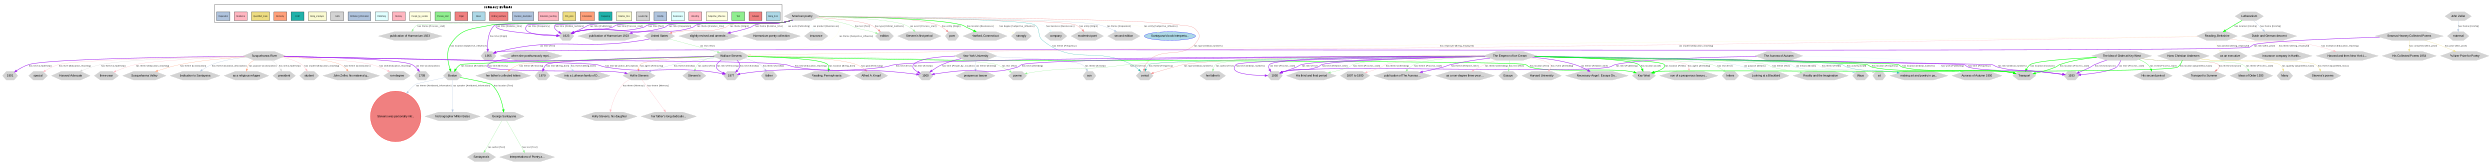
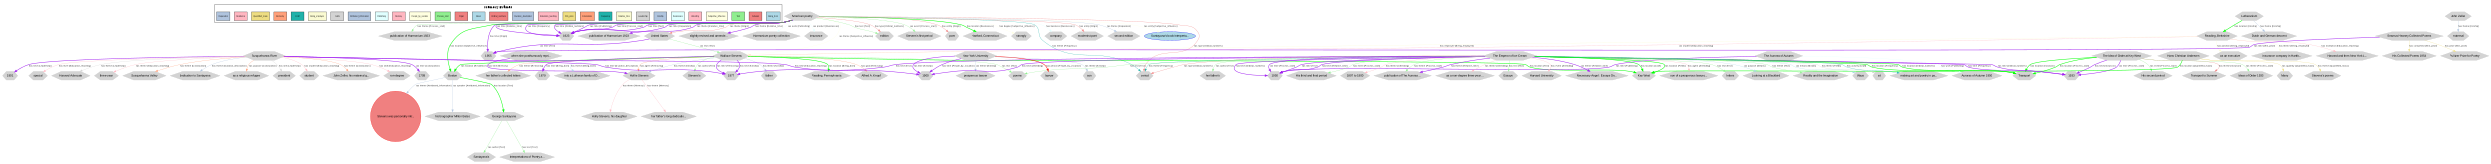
  digraph {
    bgcolor=white
    compound=true
    rankdir=TB
    node [fillcolor=lightgray fontname=Arial fontsize=12 shape=hexagon style=filled color=gray]
    edge [color=purple fontname=Arial fontsize=10 penwidth=1]
    n1 [fillcolor=lightblue fontsize=8 label=Being_born shape=box color=""]
    n2 [fillcolor=lightcoral fontsize=8 label=Inclusion shape=box color=""]
    n3 [fillcolor=lightgreen fontsize=8 label=Text shape=box color=""]
    n4 [fillcolor=lightyellow fontsize=8 label=Subjective_influence shape=box color=""]
    n5 [fillcolor=lightpink fontsize=8 label=Attending shape=box color=""]
    n6 [fillcolor=lightcyan fontsize=8 label=Businesses shape=box color=""]
    n7 [fillcolor=lightsteelblue fontsize=8 label=Kinship shape=box color=""]
    n8 [fontsize=8 label=Leadership shape=box color=""]
    n9 [fillcolor=lightgoldenrodyellow fontsize=8 label=Relative_time shape=box color=""]
    n10 [fillcolor=lightseagreen fontsize=8 label=Frequency shape=box color=""]
    n11 [fillcolor=lightsalmon fontsize=8 label=Colonization shape=box color=""]
    n12 [fillcolor=lightgoldenrod fontsize=8 label=Win_prize shape=box color=""]
    n13 [fillcolor=lightpink fontsize=8 label=Education_teaching shape=box color=""]
    n14 [fillcolor=lightsteelblue fontsize=8 label=Duration_description shape=box color=""]
    n15 [fillcolor=lightcoral fontsize=8 label=Ordinal_numbers shape=box color=""]
    n16 [fillcolor=lightblue fontsize=8 label=Means shape=box color=""]
    n17 [fillcolor=lightcoral fontsize=8 label=Origin shape=box color=""]
    n18 [fillcolor=lightgreen fontsize=8 label=Process_start shape=box color=""]
    n19 [fillcolor=lightyellow fontsize=8 label=People_by_vocation shape=box color=""]
    n20 [fillcolor=lightpink fontsize=8 label=Memory shape=box color=""]
    n21 [fillcolor=lightcyan fontsize=8 label=Publishing shape=box color=""]
    n22 [fillcolor=lightsteelblue fontsize=8 label=Attributed_information shape=box color=""]
    n23 [fontsize=8 label=Fields shape=box color=""]
    n24 [fillcolor=lightgoldenrodyellow fontsize=8 label=Being_employed shape=box color=""]
    n25 [fillcolor=lightseagreen fontsize=8 label=Craft shape=box color=""]
    n26 [fillcolor=lightsalmon fontsize=8 label=Removing shape=box color=""]
    n27 [fillcolor=lightgoldenrod fontsize=8 label=Quantified_mass shape=box color=""]
    n28 [fillcolor=lightpink fontsize=8 label=Residence shape=box color=""]
    n29 [fillcolor=lightsteelblue fontsize=8 label=Reparation shape=box color=""]
    n30 [color=red fillcolor=lightcoral label="Stevens was personally intr..." shape=circle]
    n31 [color=blue fillcolor=lightblue label="Santayana's book Interpreta..." shape=ellipse]
    n32 [label="son of a prosperous lawyer,..."]
    n33 [label="three-year"]
    n34 [label="into a Lutheran family of D..."]
    n35 [label=1900]
    n36 [label=letters]
    n37 [label=1955]
    n38 [label="publication of Harmonium 1923 "]
    n39 [label="when she posthumously repri..."]
    n40 [label="Hollie Stevens"]
    n41 [label="Looking at a Blackbird"]
    n42 [label="Santayana's"]
    n43 [label="Susquehanna Valley"]
    n44 [label="Stevens's"]
    n45 [label="her father's long dedicatio..."]
    n46 [label=period]
    n47 [label="The Idea of Order at Key West"]
    n48 [label=1933]
    n49 [label="His second period"]
    n50 [label="Transport to Summer"]
    n51 [label="Ideas of Order 1933 "]
    n52 [label=Transport]
    n53 [label="Reality and the Imagination"]
    n54 [label="as an executive"]
    n55 [label=1977]
    n56 [label=1923]
    n57 [label="insurance company in Hartfo..."]
    n58 [label=Ways]
    n59 [label=art]
    n60 [label="Holly Stevens, his daughter"]
    n61 [label="publication of Harmonium 1923"]
    n62 [label="American poetry"]
    n63 [label="Wallace Stevens"]
    n64 [label="slightly revised and amende..."]
    n65 [label="Harmonium poetry collection"]
    n66 [label=insurance]
    n67 [label=Boston]
    n68 [label=edition]
    n69 [label="Stevens's first period"]
    n70 [label=poet]
    n71 [label="Hartford, Connecticut"]
    n72 [label=strongly]
    n73 [label="United States"]
    n74 [label=company]
    n75 [label="modernist poet"]
    n76 [label="second edition"]
    n77 [label=father]
    n78 [label="Reading, Pennsylvania"]
    n79 [label="Alfred A. Knopf"]
    n80 [label="her father's collected letters"]
    n81 [label="Key West"]
    n82 [label=1879]
    n83 [label=poems]
    n84 [label="his biographer Milton Bates"]
    n85 [label="George Santayana"]
    n86 [label="dedication to Santayana"]
    n87 [label="Reading, Berkshire"]
    n88 [label="Harvard and then New York L..."]
    n89 [label="making art and poetry in pa..."]
    n90 [label="prosperous lawyer"]
    n91 [label="Hans Christian Andersen"]
    n92 [label="Stevens's poems"]
    n93 [label=Many]
    n94 [label=maternal]
    n95 [label="as a religious refugee"]
+   n96 [label=lawyer]
    n97 [label="her father's"]
    n98 [label="New York University"]
    n99 [label=son]
    n100 [label="His Collected Poems 1954"]
    n101 [label="Susquehanna River"]
    n102 [label=president]
    n103 [label=student]
    n104 [label="John Zeller, his maternal g..."]
    n105 [label="non-degree"]
    n106 [label=1709]
    n107 [label=1901]
    n108 [label=special]
    n109 [label="Harvard Advocate"]
    n110 [label=1950]
    n111 [label="Auroras of Autumn 1950"]
    n112 [label="Interpretations of Poetry a..."]
    n113 [label="His third and final period"]
    n114 [label="The Auroras of Autumn"]
    n115 [label="1897 to 1900"]
    n116 [label=Lutheranism]
    n117 [label="Dutch and German descent"]
    n118 [label="publication of The Auroras ..."]
    n119 [label="as a non-degree three-year ..."]
    n120 [label=Essays]
    n121 [label="Seamus Heaney Collected Poems"]
    n122 [label="Pulitzer Prize for Poetry"]
    n123 [label="Harvard University"]
    n124 [label="The Emperor of Ice-Cream"]
    n125 [label="Necessary Angel : Essays On..."]
    n126 [label="John Zeller"]
    subgraph cluster_1 {
      subgraph sub_2 {
        color=red
        fillcolor=lightcoral
        label=People
        style=filled
      }
    }
    subgraph cluster_3 {
      subgraph sub_4 {
        color=green
        fillcolor=lightgreen
        label=Locations
        style=filled
      }
    }
    subgraph cluster_5 {
      subgraph sub_6 {
        color=orange
        fillcolor=lightyellow
        label=Events
        style=filled
      }
    }
    subgraph cluster_7 {
      subgraph sub_8 {
        color=blue
        fillcolor=lightblue
        label=Concepts
        style=filled
      }
    }
    subgraph cluster_9 {
      subgraph sub_10 {
        color=gray
        fillcolor=lightgray
        label=Other
        style=filled
      }
    }
    subgraph cluster_11 {
      color=black
      fillcolor=white
      label="Memory Frames"
      rank=sink
      style=filled
      n1
      n2
      n3
      n4
      n5
      n6
      n7
      n8
      n9
      n10
      n11
      n12
      n13
      n14
      n15
      n16
      n17
      n18
      n19
      n20
      n21
      n22
      n23
      n24
      n25
      n26
      n27
      n28
      n29
    }
    n39 -> n40 [label="has time [Memory]" penwidth=2]
    n40 -> n45 [color=lightpink label="has theme [Memory]"]
    n40 -> n60 [color=lightpink label="has theme [Memory]"]
    n47 -> n48 [label="has time [Process_start]" penwidth=2]
    n47 -> n48 [label="has time [Inclusion]" penwidth=2]
-   n47 -> n49 [color=green label="has event [Process_start]"]
+   n47 -> n49 [color=lightgreen label="has event [Process_start]"]
    n47 -> n50 [color=lightcoral label="has theme [Inclusion]"]
    n47 -> n51 [color=lightgreen label="has theme [Process_start]"]
    n47 -> n52 [color=green label="has location [Process_start]" penwidth=2]
    n47 -> n52 [color=green label="has location [Inclusion]" penwidth=2]
    n62 -> n31 [color=lightyellow label="has entity [Subjective_influence]"]
    n62 -> n37 [label="has time [Origin]" penwidth=2]
    n62 -> n38 [color=lightgreen label="has theme [Process_start]"]
    n62 -> n46 [color=lightseagreen label="has theme [Frequency]"]
    n62 -> n46 [color=lightcoral label="has type [Ordinal_numbers]"]
    n62 -> n56 [label="has time [Relative_time]" penwidth=2]
    n62 -> n56 [label="has time [Frequency]" penwidth=2]
    n62 -> n56 [label="has time [Ordinal_numbers]" penwidth=2]
    n62 -> n56 [label="has time [Publishing]" penwidth=2]
    n62 -> n56 [label="has time [Process_start]" penwidth=2]
    n62 -> n56 [label="has time [Text]" penwidth=2]
    n62 -> n56 [label="has time [Reparation]" penwidth=2]
    n62 -> n61 [label="has theme [Relative_time]" penwidth=2]
    n62 -> n63 [color=lightyellow label="has theme [Subjective_influence]"]
    n62 -> n64 [label="has theme [Relative_time]" penwidth=2]
    n62 -> n65 [color=lightcyan label="has work [Publishing]"]
    n62 -> n66 [color=lightcyan label="has product [Businesses]"]
    n62 -> n67 [color=green label="has location [Subjective_influence]" penwidth=2]
    n62 -> n68 [color=lightgreen label="has text [Text]"]
    n62 -> n68 [color=lightcoral label="has type [Ordinal_numbers]"]
    n62 -> n69 [color=lightgreen label="has event [Process_start]"]
    n62 -> n70 [color=lightcoral label="has entity [Origin]"]
    n62 -> n71 [color=green label="has location [Businesses]" penwidth=2]
    n62 -> n72 [color=lightyellow label="has degree [Subjective_influence]"]
    n62 -> n73 [color=lightcoral label="has theme [Origin]"]
    n62 -> n74 [color=lightcyan label="has business [Businesses]"]
    n62 -> n75 [color=lightcoral label="has entity [Origin]"]
    n62 -> n76 [color=lightsteelblue label="has theme [Reparation]"]
    n63 -> n34 [color=lightblue label="has theme [Being_born]"]
    n63 -> n40 [color=lightsteelblue label="has theme [Kinship]"]
    n63 -> n40 [color=lightsalmon label="has agent [Removing]"]
    n63 -> n44 [color=lightgreen label="has author [Text]"]
    n63 -> n55 [label="has time [Kinship]" penwidth=2]
    n63 -> n55 [label="has time [Removing]" penwidth=2]
    n63 -> n67 [color=green label="has location [Residence]" penwidth=2]
    n63 -> n77 [color=lightsteelblue label="has theme [Kinship]"]
    n63 -> n78 [color=green label="has location [Being_born]" penwidth=2]
    n63 -> n79 [color=lightsalmon label="has goal [Removing]"]
    n63 -> n80 [color=lightsalmon label="has theme [Removing]"]
    n63 -> n81 [color=green label="has location [Text]" penwidth=2]
    n63 -> n82 [label="has time [Being_born]" penwidth=2]
    n63 -> n83 [color=lightgreen label="has text [Text]"]
    n67 -> n30 [color=lightsteelblue label="has theme [Attributed_information]"]
    n67 -> n84 [color=lightsteelblue label="has speaker [Attributed_information]"]
    n67 -> n85 [color=green label="has location [Text]" penwidth=2]
    n73 -> n37 [label="has time [Text]" penwidth=2]
    n73 -> n63 [color=lightgreen label="has text [Text]"]
    n85 -> n42 [color=lightgreen label="has author [Text]"]
    n85 -> n112 [color=lightgreen label="has text [Text]"]
    n87 -> n54 [color=lightgoldenrodyellow label="has position [Being_employed]"]
    n87 -> n57 [color=lightgoldenrodyellow label="has theme [Being_employed]"]
    n87 -> n63 [color=lightpink label="has student [Education_teaching]"]
    n87 -> n63 [color=lightgoldenrodyellow label="has employee [Being_employed]"]
    n87 -> n88 [color=lightpink label="has institution [Education_teaching]"]
    n91 -> n81 [color=green label="has location [Quantified_mass]" penwidth=2]
    n91 -> n92 [color=lightgoldenrod label="has theme [Quantified_mass]"]
    n91 -> n93 [color=lightgoldenrod label="has quantity [Quantified_mass]"]
    n98 -> n35 [label="has time [Kinship]" penwidth=2]
    n98 -> n35 [label="has time [People_by_vocation]" penwidth=2]
    n98 -> n90 [color=lightsteelblue label="has theme [Kinship]"]
+   n98 -> n96 [color=red label="has person [People_by_vocation]" penwidth=2]
    n98 -> n99 [color=lightsteelblue label="has theme [Kinship]"]
    n101 -> n33 [color=lightpink label="has theme [Education_teaching]"]
    n101 -> n35 [label="has time [Education_teaching]" penwidth=2]
    n101 -> n43 [color=lightsalmon label="has theme [Colonization]"]
    n101 -> n55 [label="has time [Duration_description]" penwidth=2]
    n101 -> n86 [color=lightsteelblue label="has theme [Duration_description]"]
    n101 -> n95 [color=lightsalmon label="has purpose [Colonization]"]
    n101 -> n102 [color=lightgray label="has role [Leadership]"]
    n101 -> n103 [color=lightpink label="has student [Education_teaching]"]
    n101 -> n104 [color=lightsalmon label="has theme [Colonization]"]
    n101 -> n105 [color=lightpink label="has skill [Education_teaching]"]
    n101 -> n106 [label="has time [Colonization]" penwidth=2]
    n101 -> n107 [label="has time [Leadership]" penwidth=2]
    n101 -> n108 [color=lightpink label="has level [Education_teaching]"]
    n101 -> n109 [color=lightgray label="has theme [Leadership]"]
    n114 -> n110 [label="has time [Publishing]" penwidth=2]
    n114 -> n111 [color=lightcyan label="has work [Publishing]"]
    n116 -> n87 [color=green label="has location [Kinship]" penwidth=2]
    n116 -> n117 [color=lightsteelblue label="has theme [Kinship]"]
    n121 -> n37 [label="has time [Win_prize]" penwidth=2]
    n121 -> n100 [color=lightgoldenrod label="has competitor [Win_prize]"]
    n121 -> n122 [color=lightgoldenrod label="has prize [Win_prize]"]
    n124 -> n32 [color=lightpink label="has agent [Attending]"]
    n124 -> n35 [label="has time [Attending]" penwidth=2]
    n124 -> n36 [color=lightgreen label="has text [Text]"]
    n124 -> n41 [color=lightblue label="has purpose [Means]"]
    n124 -> n46 [color=lightseagreen label="has theme [Frequency]"]
    n124 -> n46 [color=lightcoral label="has type [Ordinal_numbers]"]
    n124 -> n48 [label="has time [Ordinal_numbers]" penwidth=2]
    n124 -> n48 [label="has time [Frequency]" penwidth=2]
    n124 -> n52 [color=green label="has location [Frequency]" penwidth=2]
    n124 -> n52 [color=green label="has location [Ordinal_numbers]" penwidth=2]
    n124 -> n53 [color=lightgreen label="has theme [Text]"]
    n124 -> n55 [label="has time [Text]" penwidth=2]
    n124 -> n58 [color=lightblue label="has means [Means]"]
    n124 -> n59 [color=lightgray label="has theme [Fields]"]
    n124 -> n81 [color=green label="has location [Fields]" penwidth=2]
    n124 -> n81 [color=green label="has location [Craft]" penwidth=2]
    n124 -> n83 [color=lightgreen label="has text [Text]"]
    n124 -> n89 [color=lightseagreen label="has activity [Craft]"]
    n124 -> n97 [color=lightgreen label="has author [Text]"]
    n124 -> n110 [label="has time [Text]" penwidth=2]
    n124 -> n110 [label="has time [Relative_time]" penwidth=2]
    n124 -> n110 [label="has time [Ordinal_numbers]" penwidth=2]
    n124 -> n110 [label="has time [Process_start]" penwidth=2]
    n124 -> n113 [color=lightgreen label="has event [Process_start]"]
    n124 -> n115 [color=lightpink label="has theme [Attending]"]
    n124 -> n118 [label="has theme [Relative_time]" penwidth=2]
    n124 -> n118 [color=lightgreen label="has theme [Process_start]"]
    n124 -> n119 [color=lightpink label="has theme [Attending]"]
    n124 -> n120 [color=lightgreen label="has text [Text]"]
    n124 -> n123 [color=lightpink label="has event [Attending]"]
    n124 -> n125 [label="has theme [Relative_time]" penwidth=2]
    n126 -> n94 [color=lightsteelblue label="has theme [Kinship]"]
  }
